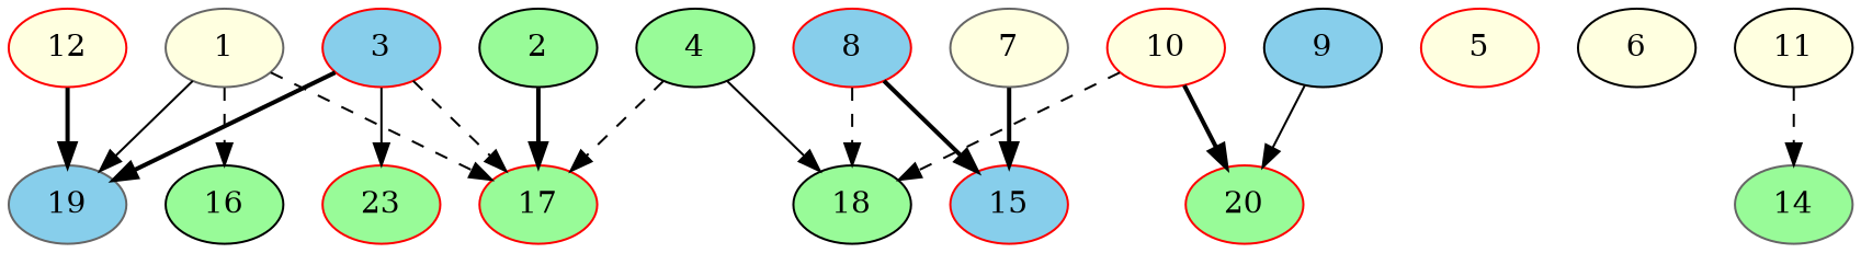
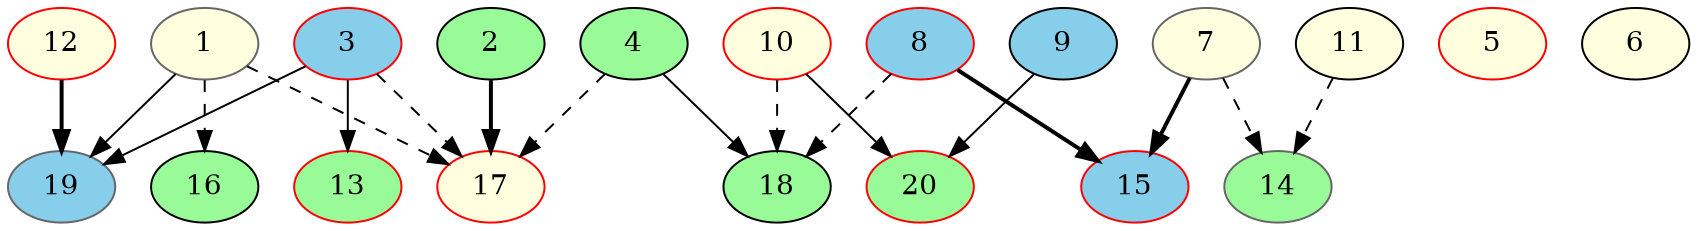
  digraph {
    node [alpha=0.14 color=red fillcolor=palegreen style=filled]
    edge [style=dashed]
    1 [alpha=0.12 color=gray40 expect_size=18091008 fillcolor=lightyellow]
    16 [alpha=0.02 color=black expect_size=6601728]
-   17 [alpha=0.08 expect_size=38766592]
+   17 [alpha=0.08 expect_size=38766592 fillcolor=lightyellow]
    19 [color=gray40 expect_size=18530304 fillcolor=skyblue]
    2 [alpha=0.09 color=black expect_size=19192832]
    3 [alpha=0.19 expect_size=45672448 fillcolor=skyblue]
-   13 [alpha=0.01 expect_size=15430656 label=23]
+   13 [alpha=0.01 expect_size=15430656]
    4 [color=black expect_size=21495808]
    18 [alpha=0.07 color=black expect_size=37283840]
    5 [alpha=0.03 expect_size=6967296 fillcolor=lightyellow]
    6 [color=black expect_size=17764352 fillcolor=lightyellow]
    7 [alpha=0.19 color=gray40 expect_size=47993856 fillcolor=lightyellow]
    14 [alpha=0.00 color=gray40 expect_size=11900928]
    15 [expect_size=45869056 fillcolor=skyblue]
    8 [alpha=0.12 expect_size=6817792 fillcolor=skyblue]
    9 [alpha=0.19 color=black expect_size=45174784 fillcolor=skyblue]
    20 [alpha=0.05 expect_size=16718848]
    10 [alpha=0.15 expect_size=40147968 fillcolor=lightyellow]
    11 [alpha=0.04 color=black expect_size=13043712 fillcolor=lightyellow]
    12 [alpha=0.11 expect_size=41458688 fillcolor=lightyellow]
    1 -> 16
    1 -> 17
    1 -> 19 [style=solid]
    2 -> 17 [style=bold]
    3 -> 17
-   3 -> 19 [style=bold]
+   3 -> 19 [style=solid]
    3 -> 13 [style=solid]
    4 -> 17
    4 -> 18 [style=solid]
+   7 -> 14
    7 -> 15 [style=bold]
    8 -> 18
    8 -> 15 [style=bold]
    9 -> 20 [style=solid]
    10 -> 18
-   10 -> 20 [style=bold]
+   10 -> 20 [style=solid]
    11 -> 14
    12 -> 19 [style=bold]
  }
